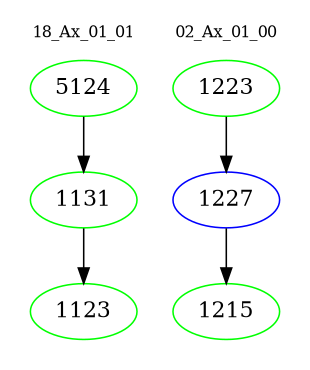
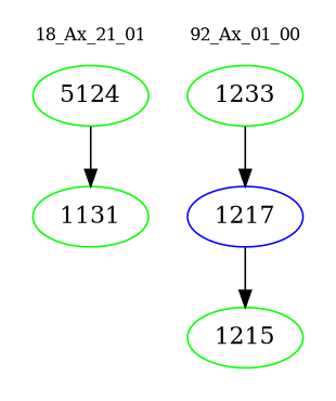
  digraph {
    node [color=green]
    edge [color=black]
    n1 [label=5124]
    n2 [label=1131]
-   n3 [label=1123]
-   n4 [label=1223]
-   n5 [color=blue label=1227]
+   n4 [label=1233]
+   n5 [color=blue label=1217]
    n6 [label=1215]
    subgraph cluster_1 {
      color=white
      fontsize=10
-     label="18_Ax_01_01"
+     label="18_Ax_21_01"
      n1
      n2
-     n3
    }
    subgraph cluster_2 {
      color=white
      fontsize=10
-     label="02_Ax_01_00"
+     label="92_Ax_01_00"
      n4
      n5
      n6
    }
    n1 -> n2
-   n2 -> n3
    n4 -> n5
    n5 -> n6
  }
